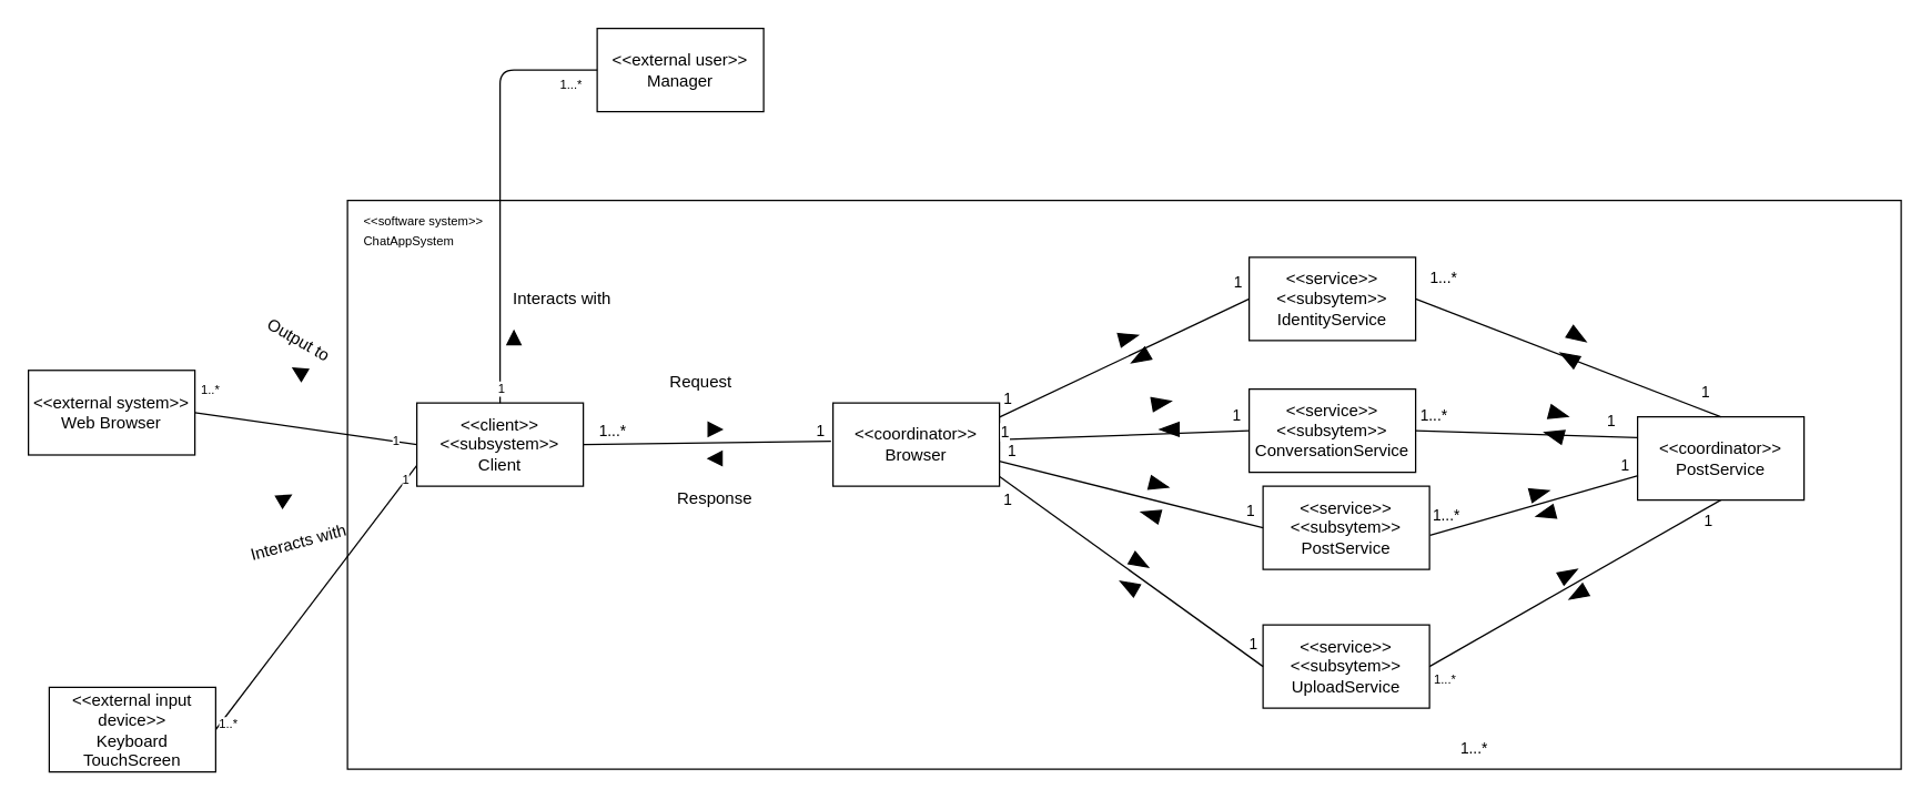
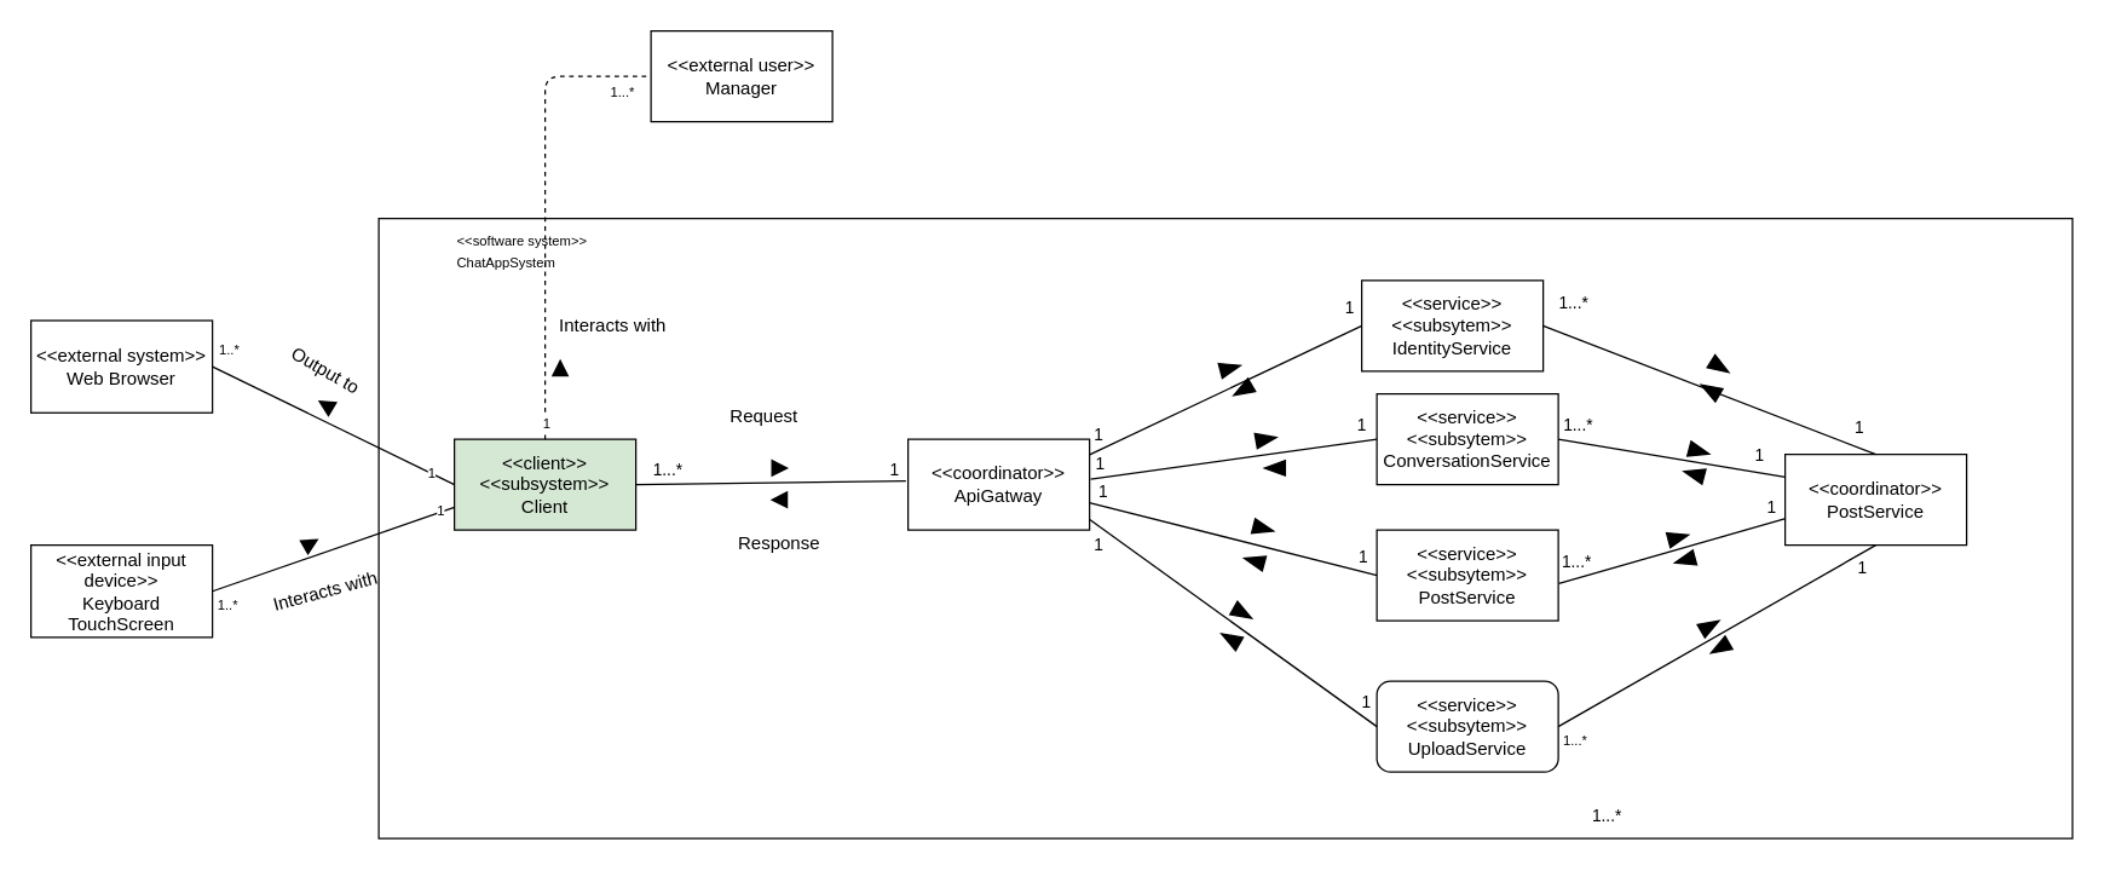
  <mxCell id="0" />
  <mxCell id="1" parent="0" />
  <mxCell id="2" value="" style="rounded=0;whiteSpace=wrap;html=1;fillColor=#FFFFFF;" vertex="1" parent="1"><mxGeometry x="250" y="144" width="1120" height="410" as="geometry" /></mxCell>
- <mxCell id="3" value="&amp;lt;&amp;lt;client&amp;gt;&amp;gt;&lt;br&gt;&amp;lt;&amp;lt;subsystem&amp;gt;&amp;gt;&lt;br&gt;Client" style="rounded=0;whiteSpace=wrap;html=1;" vertex="1" parent="1"><mxGeometry x="300" y="290" width="120" height="60" as="geometry" /></mxCell>
- <mxCell id="4" value="&amp;lt;&amp;lt;coordinator&amp;gt;&amp;gt;&lt;br&gt;Browser" style="rounded=0;whiteSpace=wrap;html=1;" vertex="1" parent="1"><mxGeometry x="600" y="290" width="120" height="60" as="geometry" /></mxCell>
+ <mxCell id="3" value="&amp;lt;&amp;lt;client&amp;gt;&amp;gt;&lt;br&gt;&amp;lt;&amp;lt;subsystem&amp;gt;&amp;gt;&lt;br&gt;Client" style="rounded=0;whiteSpace=wrap;html=1;fillColor=#d5e8d4;" vertex="1" parent="1"><mxGeometry x="300" y="290" width="120" height="60" as="geometry" /></mxCell>
+ <mxCell id="4" value="&amp;lt;&amp;lt;coordinator&amp;gt;&amp;gt;&lt;br&gt;ApiGatway" style="rounded=0;whiteSpace=wrap;html=1;" vertex="1" parent="1"><mxGeometry x="600" y="290" width="120" height="60" as="geometry" /></mxCell>
  <mxCell id="5" value="&amp;lt;&amp;lt;service&amp;gt;&amp;gt;&lt;br&gt;&amp;lt;&amp;lt;subsytem&amp;gt;&amp;gt;&lt;br&gt;IdentityService" style="rounded=0;whiteSpace=wrap;html=1;" vertex="1" parent="1"><mxGeometry x="900" y="185" width="120" height="60" as="geometry" /></mxCell>
- <mxCell id="6" value="&amp;lt;&amp;lt;service&amp;gt;&amp;gt;&lt;br style=&quot;border-color: var(--border-color);&quot;&gt;&amp;lt;&amp;lt;subsytem&amp;gt;&amp;gt;&lt;br style=&quot;border-color: var(--border-color);&quot;&gt;ConversationService" style="rounded=0;whiteSpace=wrap;html=1;" vertex="1" parent="1"><mxGeometry x="900" y="280" width="120" height="60" as="geometry" /></mxCell>
- <mxCell id="7" value="&amp;lt;&amp;lt;service&amp;gt;&amp;gt;&lt;br style=&quot;border-color: var(--border-color);&quot;&gt;&amp;lt;&amp;lt;subsytem&amp;gt;&amp;gt;&lt;br style=&quot;border-color: var(--border-color);&quot;&gt;UploadService" style="rounded=0;whiteSpace=wrap;html=1;" vertex="1" parent="1"><mxGeometry x="910" y="450" width="120" height="60" as="geometry" /></mxCell>
+ <mxCell id="6" value="&amp;lt;&amp;lt;service&amp;gt;&amp;gt;&lt;br style=&quot;border-color: var(--border-color);&quot;&gt;&amp;lt;&amp;lt;subsytem&amp;gt;&amp;gt;&lt;br style=&quot;border-color: var(--border-color);&quot;&gt;ConversationService" style="rounded=0;whiteSpace=wrap;html=1;" vertex="1" parent="1"><mxGeometry x="910" y="260" width="120" height="60" as="geometry" /></mxCell>
+ <mxCell id="7" value="&amp;lt;&amp;lt;service&amp;gt;&amp;gt;&lt;br style=&quot;border-color: var(--border-color);&quot;&gt;&amp;lt;&amp;lt;subsytem&amp;gt;&amp;gt;&lt;br style=&quot;border-color: var(--border-color);&quot;&gt;UploadService" style="whiteSpace=wrap;html=1;rounded=1;" vertex="1" parent="1"><mxGeometry x="910" y="450" width="120" height="60" as="geometry" /></mxCell>
  <mxCell id="8" value="&amp;lt;&amp;lt;service&amp;gt;&amp;gt;&lt;br style=&quot;border-color: var(--border-color);&quot;&gt;&amp;lt;&amp;lt;subsytem&amp;gt;&amp;gt;&lt;br style=&quot;border-color: var(--border-color);&quot;&gt;PostService" style="rounded=0;whiteSpace=wrap;html=1;" vertex="1" parent="1"><mxGeometry x="910" y="350" width="120" height="60" as="geometry" /></mxCell>
  <mxCell id="9" value="&amp;lt;&amp;lt;coordinator&amp;gt;&amp;gt;&lt;br style=&quot;border-color: var(--border-color);&quot;&gt;PostService" style="rounded=0;whiteSpace=wrap;html=1;" vertex="1" parent="1"><mxGeometry x="1180" y="300" width="120" height="60" as="geometry" /></mxCell>
  <mxCell id="10" value="" style="endArrow=none;html=1;exitX=0.997;exitY=0.174;exitDx=0;exitDy=0;entryX=0;entryY=0.5;entryDx=0;entryDy=0;exitPerimeter=0;" edge="1" parent="1" source="4" target="5"><mxGeometry width="50" height="50" relative="1" as="geometry"><mxPoint x="750" y="310" as="sourcePoint" /><mxPoint x="800" y="260" as="targetPoint" /></mxGeometry></mxCell>
  <mxCell id="11" value="1" style="edgeLabel;html=1;align=center;verticalAlign=middle;resizable=0;points=[];" vertex="1" connectable="0" parent="10"><mxGeometry x="-0.672" y="-1" relative="1" as="geometry"><mxPoint x="-24" y="-1" as="offset" /></mxGeometry></mxCell>
  <mxCell id="12" value="1" style="edgeLabel;html=1;align=center;verticalAlign=middle;resizable=0;points=[];" vertex="1" connectable="0" parent="10"><mxGeometry x="0.725" y="1" relative="1" as="geometry"><mxPoint x="17" y="-23" as="offset" /></mxGeometry></mxCell>
  <mxCell id="13" value="" style="endArrow=none;html=1;exitX=1.006;exitY=0.441;exitDx=0;exitDy=0;entryX=0;entryY=0.5;entryDx=0;entryDy=0;exitPerimeter=0;" edge="1" parent="1" source="4" target="6"><mxGeometry width="50" height="50" relative="1" as="geometry"><mxPoint x="680" y="430" as="sourcePoint" /><mxPoint x="870" y="310" as="targetPoint" /></mxGeometry></mxCell>
  <mxCell id="14" value="1" style="edgeLabel;html=1;align=center;verticalAlign=middle;resizable=0;points=[];" vertex="1" connectable="0" parent="13"><mxGeometry x="-0.583" relative="1" as="geometry"><mxPoint x="-34" y="-5" as="offset" /></mxGeometry></mxCell>
  <mxCell id="15" value="1" style="edgeLabel;html=1;align=center;verticalAlign=middle;resizable=0;points=[];" vertex="1" connectable="0" parent="13"><mxGeometry x="0.832" y="1" relative="1" as="geometry"><mxPoint x="6" y="-11" as="offset" /></mxGeometry></mxCell>
  <mxCell id="16" value="" style="endArrow=none;html=1;exitX=0.999;exitY=0.699;exitDx=0;exitDy=0;entryX=0;entryY=0.5;entryDx=0;entryDy=0;exitPerimeter=0;" edge="1" parent="1" source="4" target="8"><mxGeometry width="50" height="50" relative="1" as="geometry"><mxPoint x="670" y="460" as="sourcePoint" /><mxPoint x="860" y="430" as="targetPoint" /></mxGeometry></mxCell>
  <mxCell id="17" value="1" style="edgeLabel;html=1;align=center;verticalAlign=middle;resizable=0;points=[];" vertex="1" connectable="0" parent="16"><mxGeometry x="-0.42" y="1" relative="1" as="geometry"><mxPoint x="-47" y="-20" as="offset" /></mxGeometry></mxCell>
  <mxCell id="18" value="1" style="edgeLabel;html=1;align=center;verticalAlign=middle;resizable=0;points=[];" vertex="1" connectable="0" parent="16"><mxGeometry x="0.69" relative="1" as="geometry"><mxPoint x="20" y="-5" as="offset" /></mxGeometry></mxCell>
  <mxCell id="19" value="" style="endArrow=none;html=1;exitX=1.001;exitY=0.886;exitDx=0;exitDy=0;entryX=0;entryY=0.5;entryDx=0;entryDy=0;exitPerimeter=0;" edge="1" parent="1" source="4" target="7"><mxGeometry width="50" height="50" relative="1" as="geometry"><mxPoint x="690" y="430" as="sourcePoint" /><mxPoint x="880" y="490" as="targetPoint" /></mxGeometry></mxCell>
  <mxCell id="20" value="1" style="edgeLabel;html=1;align=center;verticalAlign=middle;resizable=0;points=[];" vertex="1" connectable="0" parent="19"><mxGeometry x="-0.301" y="-1" relative="1" as="geometry"><mxPoint x="-61" y="-32" as="offset" /></mxGeometry></mxCell>
  <mxCell id="21" value="1" style="edgeLabel;html=1;align=center;verticalAlign=middle;resizable=0;points=[];" vertex="1" connectable="0" parent="19"><mxGeometry x="0.789" relative="1" as="geometry"><mxPoint x="13" y="-2" as="offset" /></mxGeometry></mxCell>
  <mxCell id="22" value="" style="endArrow=none;html=1;exitX=1;exitY=0.5;exitDx=0;exitDy=0;entryX=0.5;entryY=0;entryDx=0;entryDy=0;" edge="1" parent="1" source="5" target="9"><mxGeometry width="50" height="50" relative="1" as="geometry"><mxPoint x="1130" y="310" as="sourcePoint" /><mxPoint x="1320" y="190" as="targetPoint" /></mxGeometry></mxCell>
  <mxCell id="23" value="1...*" style="edgeLabel;html=1;align=center;verticalAlign=middle;resizable=0;points=[];" vertex="1" connectable="0" parent="22"><mxGeometry x="-0.323" y="-1" relative="1" as="geometry"><mxPoint x="-55" y="-45" as="offset" /></mxGeometry></mxCell>
  <mxCell id="24" value="1" style="edgeLabel;html=1;align=center;verticalAlign=middle;resizable=0;points=[];" vertex="1" connectable="0" parent="22"><mxGeometry x="0.822" y="1" relative="1" as="geometry"><mxPoint x="8" y="-10" as="offset" /></mxGeometry></mxCell>
  <mxCell id="25" value="" style="endArrow=none;html=1;exitX=1;exitY=0.5;exitDx=0;exitDy=0;entryX=0;entryY=0.25;entryDx=0;entryDy=0;" edge="1" parent="1" source="6" target="9"><mxGeometry width="50" height="50" relative="1" as="geometry"><mxPoint x="960" y="310" as="sourcePoint" /><mxPoint x="1170" y="410" as="targetPoint" /></mxGeometry></mxCell>
  <mxCell id="26" value="1...*" style="edgeLabel;html=1;align=center;verticalAlign=middle;resizable=0;points=[];" vertex="1" connectable="0" parent="25"><mxGeometry x="-0.809" relative="1" as="geometry"><mxPoint x="-2" y="-12" as="offset" /></mxGeometry></mxCell>
  <mxCell id="27" value="1" style="edgeLabel;html=1;align=center;verticalAlign=middle;resizable=0;points=[];" vertex="1" connectable="0" parent="25"><mxGeometry x="0.761" y="2" relative="1" as="geometry"><mxPoint y="-10" as="offset" /></mxGeometry></mxCell>
  <mxCell id="28" value="" style="endArrow=none;html=1;exitX=1.003;exitY=0.59;exitDx=0;exitDy=0;exitPerimeter=0;entryX=0.003;entryY=0.706;entryDx=0;entryDy=0;entryPerimeter=0;" edge="1" parent="1" source="8" target="9"><mxGeometry width="50" height="50" relative="1" as="geometry"><mxPoint x="1010" y="400" as="sourcePoint" /><mxPoint x="1180" y="330" as="targetPoint" /></mxGeometry></mxCell>
  <mxCell id="29" value="1...*" style="edgeLabel;html=1;align=center;verticalAlign=middle;resizable=0;points=[];" vertex="1" connectable="0" parent="28"><mxGeometry x="-0.844" y="2" relative="1" as="geometry"><mxPoint y="-10" as="offset" /></mxGeometry></mxCell>
  <mxCell id="30" value="1" style="edgeLabel;html=1;align=center;verticalAlign=middle;resizable=0;points=[];" vertex="1" connectable="0" parent="28"><mxGeometry x="0.801" y="1" relative="1" as="geometry"><mxPoint x="5" y="-11" as="offset" /></mxGeometry></mxCell>
  <mxCell id="31" value="" style="endArrow=none;html=1;exitX=1;exitY=0.5;exitDx=0;exitDy=0;entryX=0.5;entryY=1;entryDx=0;entryDy=0;" edge="1" parent="1" source="7" target="9"><mxGeometry width="50" height="50" relative="1" as="geometry"><mxPoint x="1040.36" y="505.4" as="sourcePoint" /><mxPoint x="1190" y="450" as="targetPoint" /></mxGeometry></mxCell>
  <mxCell id="32" value="1...*" style="edgeLabel;html=1;align=center;verticalAlign=middle;resizable=0;points=[];" vertex="1" connectable="0" parent="31"><mxGeometry x="-0.805" y="-1" relative="1" as="geometry"><mxPoint x="10" y="70" as="offset" /></mxGeometry></mxCell>
  <mxCell id="33" value="1" style="edgeLabel;html=1;align=center;verticalAlign=middle;resizable=0;points=[];" vertex="1" connectable="0" parent="31"><mxGeometry x="0.684" y="-1" relative="1" as="geometry"><mxPoint x="23" y="-5" as="offset" /></mxGeometry></mxCell>
  <mxCell id="34" value="1...*" style="edgeLabel;html=1;align=center;verticalAlign=middle;resizable=0;points=[];fontSize=9;" vertex="1" connectable="0" parent="31"><mxGeometry x="-0.896" y="1" relative="1" as="geometry"><mxPoint y="17" as="offset" /></mxGeometry></mxCell>
  <mxCell id="35" value="" style="endArrow=none;html=1;exitX=1;exitY=0.5;exitDx=0;exitDy=0;entryX=-0.012;entryY=0.459;entryDx=0;entryDy=0;entryPerimeter=0;" edge="1" parent="1" source="3" target="4"><mxGeometry width="50" height="50" relative="1" as="geometry"><mxPoint x="350" y="410" as="sourcePoint" /><mxPoint x="540.36" y="309.56" as="targetPoint" /></mxGeometry></mxCell>
  <mxCell id="36" value="1...*" style="edgeLabel;html=1;align=center;verticalAlign=middle;resizable=0;points=[];" vertex="1" connectable="0" parent="35"><mxGeometry x="-0.672" y="-1" relative="1" as="geometry"><mxPoint x="-9" y="-11" as="offset" /></mxGeometry></mxCell>
  <mxCell id="37" value="1" style="edgeLabel;html=1;align=center;verticalAlign=middle;resizable=0;points=[];" vertex="1" connectable="0" parent="35"><mxGeometry x="0.725" y="1" relative="1" as="geometry"><mxPoint x="17" y="-7" as="offset" /></mxGeometry></mxCell>
  <mxCell id="38" value="" style="triangle;whiteSpace=wrap;html=1;fillColor=#000000;rotation=0;" vertex="1" parent="1"><mxGeometry x="510" y="304" width="10" height="10" as="geometry" /></mxCell>
- <mxCell id="39" value="&lt;font style=&quot;font-size: 9px;&quot;&gt;&amp;lt;&amp;lt;software system&amp;gt;&amp;gt;&lt;br&gt;ChatAppSystem&lt;br&gt;&lt;/font&gt;" style="text;html=1;strokeColor=none;fillColor=none;align=left;verticalAlign=middle;whiteSpace=wrap;rounded=0;" vertex="1" parent="1"><mxGeometry x="260" y="150" width="140" height="30" as="geometry" /></mxCell>
- <mxCell id="40" value="&amp;lt;&amp;lt;external system&amp;gt;&amp;gt;&lt;br&gt;Web Browser" style="rounded=0;whiteSpace=wrap;html=1;" vertex="1" parent="1"><mxGeometry x="20" y="266.5" width="120" height="61" as="geometry" /></mxCell>
- <mxCell id="41" value="&amp;lt;&amp;lt;external input device&amp;gt;&amp;gt;&lt;br&gt;Keyboard&lt;div&gt;TouchScreen&lt;/div&gt;" style="rounded=0;whiteSpace=wrap;html=1;" vertex="1" parent="1"><mxGeometry x="35" y="495" width="120" height="61" as="geometry" /></mxCell>
+ <mxCell id="39" value="&lt;font style=&quot;font-size: 9px;&quot;&gt;&amp;lt;&amp;lt;software system&amp;gt;&amp;gt;&lt;br&gt;ChatAppSystem&lt;br&gt;&lt;/font&gt;" style="text;html=1;strokeColor=none;fillColor=none;align=left;verticalAlign=middle;whiteSpace=wrap;rounded=0;" vertex="1" parent="1"><mxGeometry x="300" y="150" width="140" height="30" as="geometry" /></mxCell>
+ <mxCell id="40" value="&amp;lt;&amp;lt;external system&amp;gt;&amp;gt;&lt;br&gt;Web Browser" style="rounded=0;whiteSpace=wrap;html=1;" vertex="1" parent="1"><mxGeometry x="20" y="211.5" width="120" height="61" as="geometry" /></mxCell>
+ <mxCell id="41" value="&amp;lt;&amp;lt;external input device&amp;gt;&amp;gt;&lt;br&gt;Keyboard&lt;div&gt;TouchScreen&lt;/div&gt;" style="rounded=0;whiteSpace=wrap;html=1;" vertex="1" parent="1"><mxGeometry x="20" y="360" width="120" height="61" as="geometry" /></mxCell>
  <mxCell id="42" value="" style="endArrow=none;html=1;fontSize=9;entryX=0;entryY=0.5;entryDx=0;entryDy=0;exitX=1;exitY=0.5;exitDx=0;exitDy=0;" edge="1" parent="1" source="40" target="3"><mxGeometry width="50" height="50" relative="1" as="geometry"><mxPoint x="120" y="320" as="sourcePoint" /><mxPoint x="170" y="270" as="targetPoint" /></mxGeometry></mxCell>
  <mxCell id="43" value="1" style="edgeLabel;html=1;align=center;verticalAlign=middle;resizable=0;points=[];fontSize=9;" vertex="1" connectable="0" parent="42"><mxGeometry x="0.808" relative="1" as="geometry"><mxPoint as="offset" /></mxGeometry></mxCell>
  <mxCell id="44" value="1..*" style="edgeLabel;html=1;align=center;verticalAlign=middle;resizable=0;points=[];fontSize=9;" vertex="1" connectable="0" parent="42"><mxGeometry x="-0.805" relative="1" as="geometry"><mxPoint x="-5" y="-19" as="offset" /></mxGeometry></mxCell>
  <mxCell id="45" value="" style="endArrow=none;html=1;fontSize=9;entryX=0;entryY=0.75;entryDx=0;entryDy=0;exitX=1;exitY=0.5;exitDx=0;exitDy=0;" edge="1" parent="1" source="41" target="3"><mxGeometry width="50" height="50" relative="1" as="geometry"><mxPoint x="70" y="310" as="sourcePoint" /><mxPoint x="230" y="388" as="targetPoint" /></mxGeometry></mxCell>
  <mxCell id="46" value="1" style="edgeLabel;html=1;align=center;verticalAlign=middle;resizable=0;points=[];fontSize=9;" vertex="1" connectable="0" parent="45"><mxGeometry x="0.888" y="1" relative="1" as="geometry"><mxPoint as="offset" /></mxGeometry></mxCell>
  <mxCell id="47" value="1..*" style="edgeLabel;html=1;align=center;verticalAlign=middle;resizable=0;points=[];fontSize=9;" vertex="1" connectable="0" parent="45"><mxGeometry x="-0.794" y="1" relative="1" as="geometry"><mxPoint x="-6" y="16" as="offset" /></mxGeometry></mxCell>
  <mxCell id="48" value="&lt;font style=&quot;font-size: 12px;&quot;&gt;&amp;lt;&amp;lt;external user&amp;gt;&amp;gt;&lt;br&gt;Manager&lt;/font&gt;" style="rounded=0;whiteSpace=wrap;html=1;" vertex="1" parent="1"><mxGeometry x="430" y="20" width="120" height="60" as="geometry" /></mxCell>
- <mxCell id="49" value="" style="endArrow=none;html=1;fontSize=9;entryX=0;entryY=0.5;entryDx=0;entryDy=0;exitX=0.5;exitY=0;exitDx=0;exitDy=0;" edge="1" parent="1" source="3" target="48"><mxGeometry width="50" height="50" relative="1" as="geometry"><mxPoint x="480" y="230" as="sourcePoint" /><mxPoint x="530" y="180" as="targetPoint" /><Array as="points"><mxPoint x="360" y="50" /></Array></mxGeometry></mxCell>
+ <mxCell id="49" value="" style="endArrow=none;html=1;fontSize=9;entryX=0;entryY=0.5;entryDx=0;entryDy=0;exitX=0.5;exitY=0;exitDx=0;exitDy=0;dashed=1;" edge="1" parent="1" source="3" target="48"><mxGeometry width="50" height="50" relative="1" as="geometry"><mxPoint x="480" y="230" as="sourcePoint" /><mxPoint x="530" y="180" as="targetPoint" /><Array as="points"><mxPoint x="360" y="50" /></Array></mxGeometry></mxCell>
  <mxCell id="50" value="1...*" style="edgeLabel;html=1;align=center;verticalAlign=middle;resizable=0;points=[];fontSize=9;" vertex="1" connectable="0" parent="49"><mxGeometry x="0.207" y="-2" relative="1" as="geometry"><mxPoint x="48" y="-43" as="offset" /></mxGeometry></mxCell>
  <mxCell id="51" value="1" style="edgeLabel;html=1;align=center;verticalAlign=middle;resizable=0;points=[];fontSize=9;" vertex="1" connectable="0" parent="1"><mxGeometry x="430" y="69.857" as="geometry"><mxPoint x="-70" y="210" as="offset" /></mxGeometry></mxCell>
  <mxCell id="52" value="" style="triangle;whiteSpace=wrap;html=1;fillColor=#000000;rotation=-30;" vertex="1" parent="1"><mxGeometry y="354" width="10" height="10" as="geometry" x="200" /></mxCell>
  <mxCell id="53" value="" style="triangle;whiteSpace=wrap;html=1;fillColor=#000000;rotation=-149;" vertex="1" parent="1"><mxGeometry x="210" y="262.5" width="10" height="10" as="geometry" /></mxCell>
  <mxCell id="54" value="" style="triangle;whiteSpace=wrap;html=1;fillColor=#000000;rotation=-90;" vertex="1" parent="1"><mxGeometry x="365" y="238" width="10" height="10" as="geometry" /></mxCell>
  <mxCell id="55" value="Interacts with" style="text;html=1;align=center;verticalAlign=middle;whiteSpace=wrap;rounded=0;rotation=-15;" vertex="1" parent="1"><mxGeometry x="160" y="375.5" width="110" height="30" as="geometry" /></mxCell>
  <mxCell id="56" value="Output to" style="text;html=1;align=center;verticalAlign=middle;whiteSpace=wrap;rounded=0;rotation=30;" vertex="1" parent="1"><mxGeometry x="180" y="230" width="70" height="30" as="geometry" /></mxCell>
  <mxCell id="57" value="Interacts with" style="text;html=1;align=center;verticalAlign=middle;whiteSpace=wrap;rounded=0;rotation=0;" vertex="1" parent="1"><mxGeometry x="350" y="200" width="110" height="30" as="geometry" /></mxCell>
  <mxCell id="58" value="Request" style="text;html=1;align=center;verticalAlign=middle;whiteSpace=wrap;rounded=0;rotation=0;" vertex="1" parent="1"><mxGeometry x="450" y="260" width="110" height="30" as="geometry" /></mxCell>
  <mxCell id="59" value="" style="triangle;whiteSpace=wrap;html=1;fillColor=#000000;rotation=-180;" vertex="1" parent="1"><mxGeometry x="510" y="325" width="10" height="10" as="geometry" /></mxCell>
  <mxCell id="60" value="Response" style="text;html=1;align=center;verticalAlign=middle;whiteSpace=wrap;rounded=0;rotation=0;" vertex="1" parent="1"><mxGeometry x="460" y="344" width="110" height="30" as="geometry" /></mxCell>
  <mxCell id="61" value="" style="triangle;whiteSpace=wrap;html=1;fillColor=#000000;rotation=-165;" vertex="1" parent="1"><mxGeometry x="822" y="365.5" width="13.72" height="10" as="geometry" /></mxCell>
  <mxCell id="62" value="" style="triangle;whiteSpace=wrap;html=1;fillColor=#000000;rotation=14;" vertex="1" parent="1"><mxGeometry x="828.14" y="344" width="13.72" height="10" as="geometry" /></mxCell>
  <mxCell id="63" value="" style="triangle;whiteSpace=wrap;html=1;fillColor=#000000;rotation=-10;" vertex="1" parent="1"><mxGeometry x="830" y="285" width="13.72" height="10" as="geometry" /></mxCell>
  <mxCell id="64" value="" style="triangle;whiteSpace=wrap;html=1;fillColor=#000000;rotation=-180;" vertex="1" parent="1"><mxGeometry x="835.72" y="304" width="13.72" height="10" as="geometry" /></mxCell>
  <mxCell id="65" value="" style="triangle;whiteSpace=wrap;html=1;fillColor=#000000;rotation=-15;" vertex="1" parent="1"><mxGeometry x="806.28" y="238" width="13.72" height="10" as="geometry" /></mxCell>
  <mxCell id="66" value="" style="triangle;whiteSpace=wrap;html=1;fillColor=#000000;rotation=-210;" vertex="1" parent="1"><mxGeometry x="814.42" y="252.5" width="13.72" height="10" as="geometry" /></mxCell>
  <mxCell id="67" value="" style="triangle;whiteSpace=wrap;html=1;fillColor=#000000;rotation=30;" vertex="1" parent="1"><mxGeometry x="814.42" y="400" width="13.72" height="10" as="geometry" /></mxCell>
  <mxCell id="68" value="" style="triangle;whiteSpace=wrap;html=1;fillColor=#000000;rotation=-150;" vertex="1" parent="1"><mxGeometry x="806.28" y="417" width="13.72" height="10" as="geometry" /></mxCell>
  <mxCell id="69" value="" style="triangle;whiteSpace=wrap;html=1;fillColor=#000000;rotation=32;" vertex="1" parent="1"><mxGeometry x="1130" y="237" width="13.72" height="10" as="geometry" /></mxCell>
  <mxCell id="70" value="" style="triangle;whiteSpace=wrap;html=1;fillColor=#000000;rotation=15;" vertex="1" parent="1"><mxGeometry x="1116.28" y="293" width="13.72" height="10" as="geometry" /></mxCell>
  <mxCell id="71" value="" style="triangle;whiteSpace=wrap;html=1;fillColor=#000000;rotation=-15;" vertex="1" parent="1"><mxGeometry x="1102.56" y="350" width="13.72" height="10" as="geometry" /></mxCell>
  <mxCell id="72" value="" style="triangle;whiteSpace=wrap;html=1;fillColor=#000000;rotation=-30;" vertex="1" parent="1"><mxGeometry x="1123.52" y="408.5" width="13.72" height="10" as="geometry" /></mxCell>
  <mxCell id="73" value="" style="triangle;whiteSpace=wrap;html=1;fillColor=#000000;rotation=-210;" vertex="1" parent="1"><mxGeometry x="1130" y="423" width="13.72" height="10" as="geometry" /></mxCell>
  <mxCell id="74" value="" style="triangle;whiteSpace=wrap;html=1;fillColor=#000000;rotation=-195;" vertex="1" parent="1"><mxGeometry x="1106.8" y="365" width="13.72" height="10" as="geometry" /></mxCell>
  <mxCell id="75" value="" style="triangle;whiteSpace=wrap;html=1;fillColor=#000000;rotation=-165;" vertex="1" parent="1"><mxGeometry x="1112.8" y="308" width="13.72" height="10" as="geometry" /></mxCell>
  <mxCell id="76" value="" style="triangle;whiteSpace=wrap;html=1;fillColor=#000000;rotation=-150;" vertex="1" parent="1"><mxGeometry x="1123.52" y="252.5" width="13.72" height="10" as="geometry" /></mxCell>
